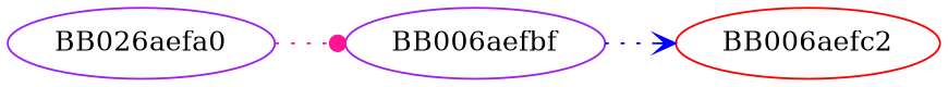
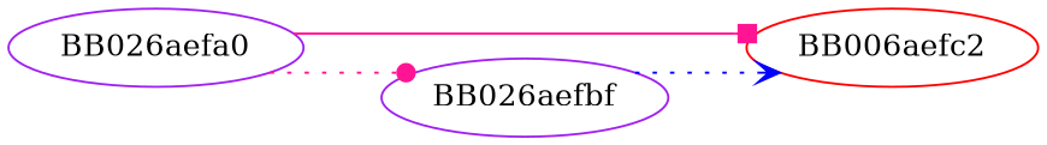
  digraph {
    rankdir=LR
    splines=ortho
    node [color=purple shape=ellipse]
    edge [color=deeppink style=dotted]
    n1 [label=BB026aefa0]
    BB006aefc2 [color=red]
-   BB006aefbf
+   BB006aefbf [label=BB026aefbf]
+   n1 -> BB006aefc2 [arrowhead=box style=solid]
    n1 -> BB006aefbf [arrowhead=dot]
    BB006aefbf -> BB006aefc2 [arrowhead=vee color=blue]
  }
